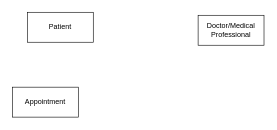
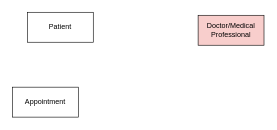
  <mxCell id="0" />
  <mxCell id="1" parent="0" />
  <mxCell id="2" value="Patient" style="html=1;whiteSpace=wrap;" vertex="1" parent="1"><mxGeometry x="45" y="20" width="110" height="50" as="geometry" /></mxCell>
- <mxCell id="3" value="Doctor/Medical Professional" style="html=1;whiteSpace=wrap;" vertex="1" parent="1"><mxGeometry x="330" y="25" width="110" height="50" as="geometry" /></mxCell>
+ <mxCell id="3" value="Doctor/Medical Professional" style="html=1;whiteSpace=wrap;fillColor=#f8cecc;" vertex="1" parent="1"><mxGeometry x="330" y="25" width="110" height="50" as="geometry" /></mxCell>
  <mxCell id="4" value="Appointment" style="html=1;whiteSpace=wrap;" vertex="1" parent="1"><mxGeometry x="20" y="145" width="110" height="50" as="geometry" /></mxCell>
